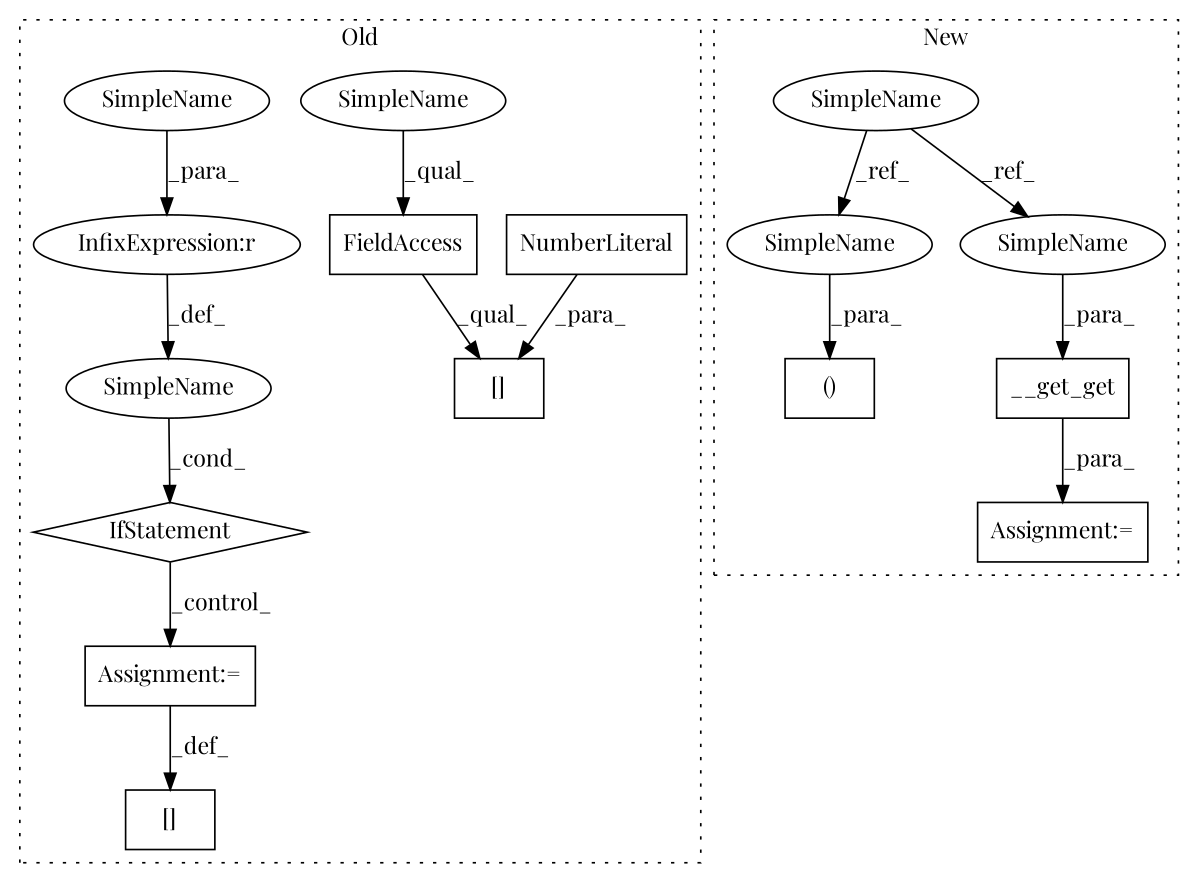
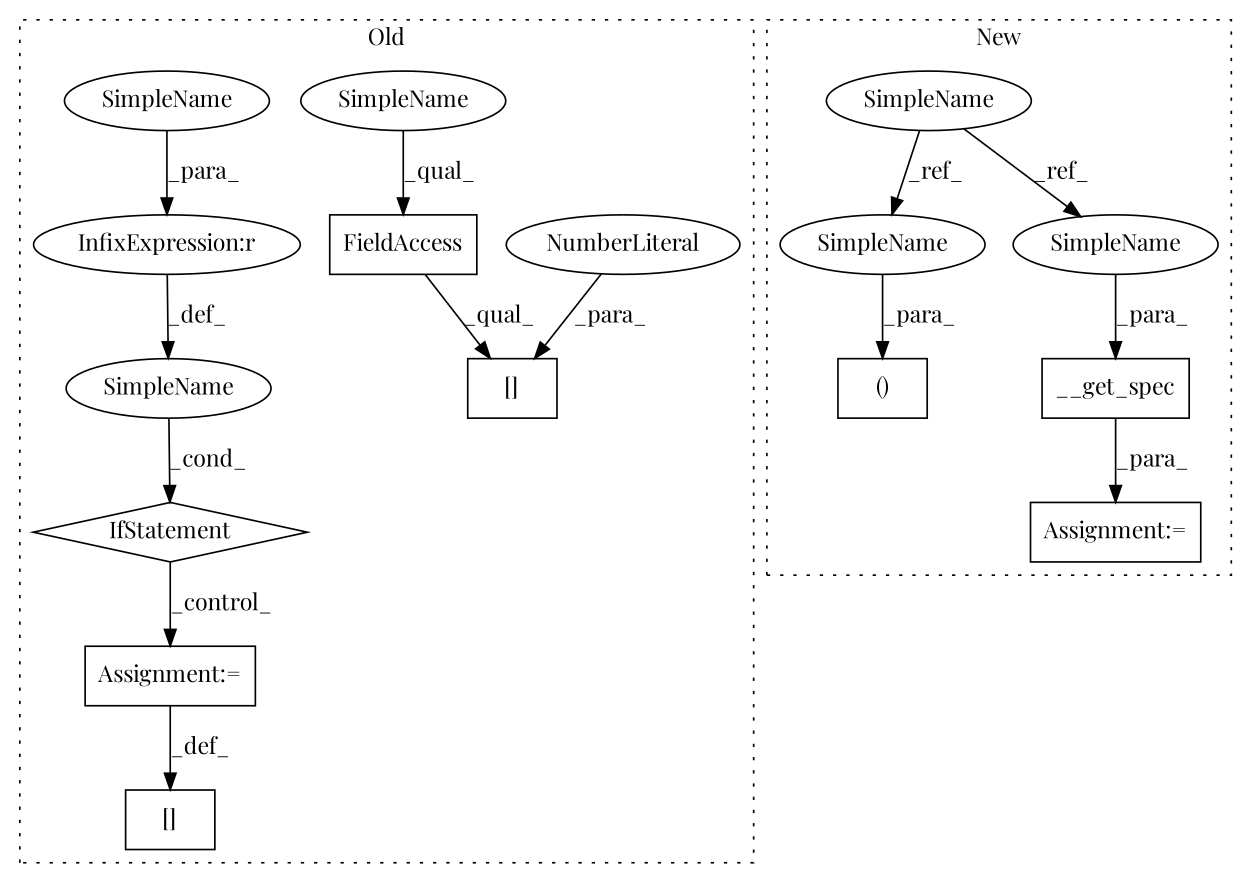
  digraph {
    fontname="Playfair Display"
    node [a=42 fontname="Playfair Display" l=1 s=2422 shape=ellipse]
    edge [fontname="Playfair Display"]
    n1 [a=2 l="5,1" label="[]" s="3446,3452" shape=box]
    n2 [a=7 label="Assignment:=" s=2419 shape=box]
    n3 [a=27 l=4 label="InfixExpression:r" s=2337]
    n4 [a=22 l=7 label=FieldAccess shape=box]
    n5 [a=2 l="8,1" label="[]" s="2422,2431" shape=box]
-   n6 [a=34 label=NumberLiteral s=2430 shape=box]
+   n6 [a=34 label=NumberLiteral s=2430]
    n7 [label=SimpleName l="" s=""]
    n8 [a=25 l="4,2" label=IfStatement s="2332,2345" shape=diamond]
    n9 [label=SimpleName]
    n10 [label=SimpleName s=2336]
-   n11 [a=32 l="11,1" label=__get_get s="2534,2568" shape=box]
+   n11 [a=32 l="11,1" label=__get_spec s="2534,2568" shape=box]
    n12 [a=7 l=2 label="Assignment:=" s=2532 shape=box]
    n13 [label=SimpleName s=2358]
    n14 [a=106 l=19 label="()" s=2513 shape=box]
    n15 [label=SimpleName s=2513]
    n16 [label=SimpleName s=2550]
    subgraph cluster_1 {
      label=Old
      style=dotted
      n1
      n2
      n3
      n4
      n5
      n6
      n7
      n8
      n9
      n10
    }
    subgraph cluster_2 {
      label=New
      style=dotted
      n11
      n12
      n13
      n14
      n15
      n16
    }
    n2 -> n1 [label=_def_]
    n3 -> n7 [label=_def_]
    n4 -> n5 [label=_qual_]
    n6 -> n5 [label=_para_]
    n7 -> n8 [label=_cond_]
    n8 -> n2 [label=_control_]
    n9 -> n4 [label=_qual_]
    n10 -> n3 [label=_para_]
    n11 -> n12 [label=_para_]
    n13 -> n15 [label=_ref_]
    n13 -> n16 [label=_ref_]
    n15 -> n14 [label=_para_]
    n16 -> n11 [label=_para_]
  }
